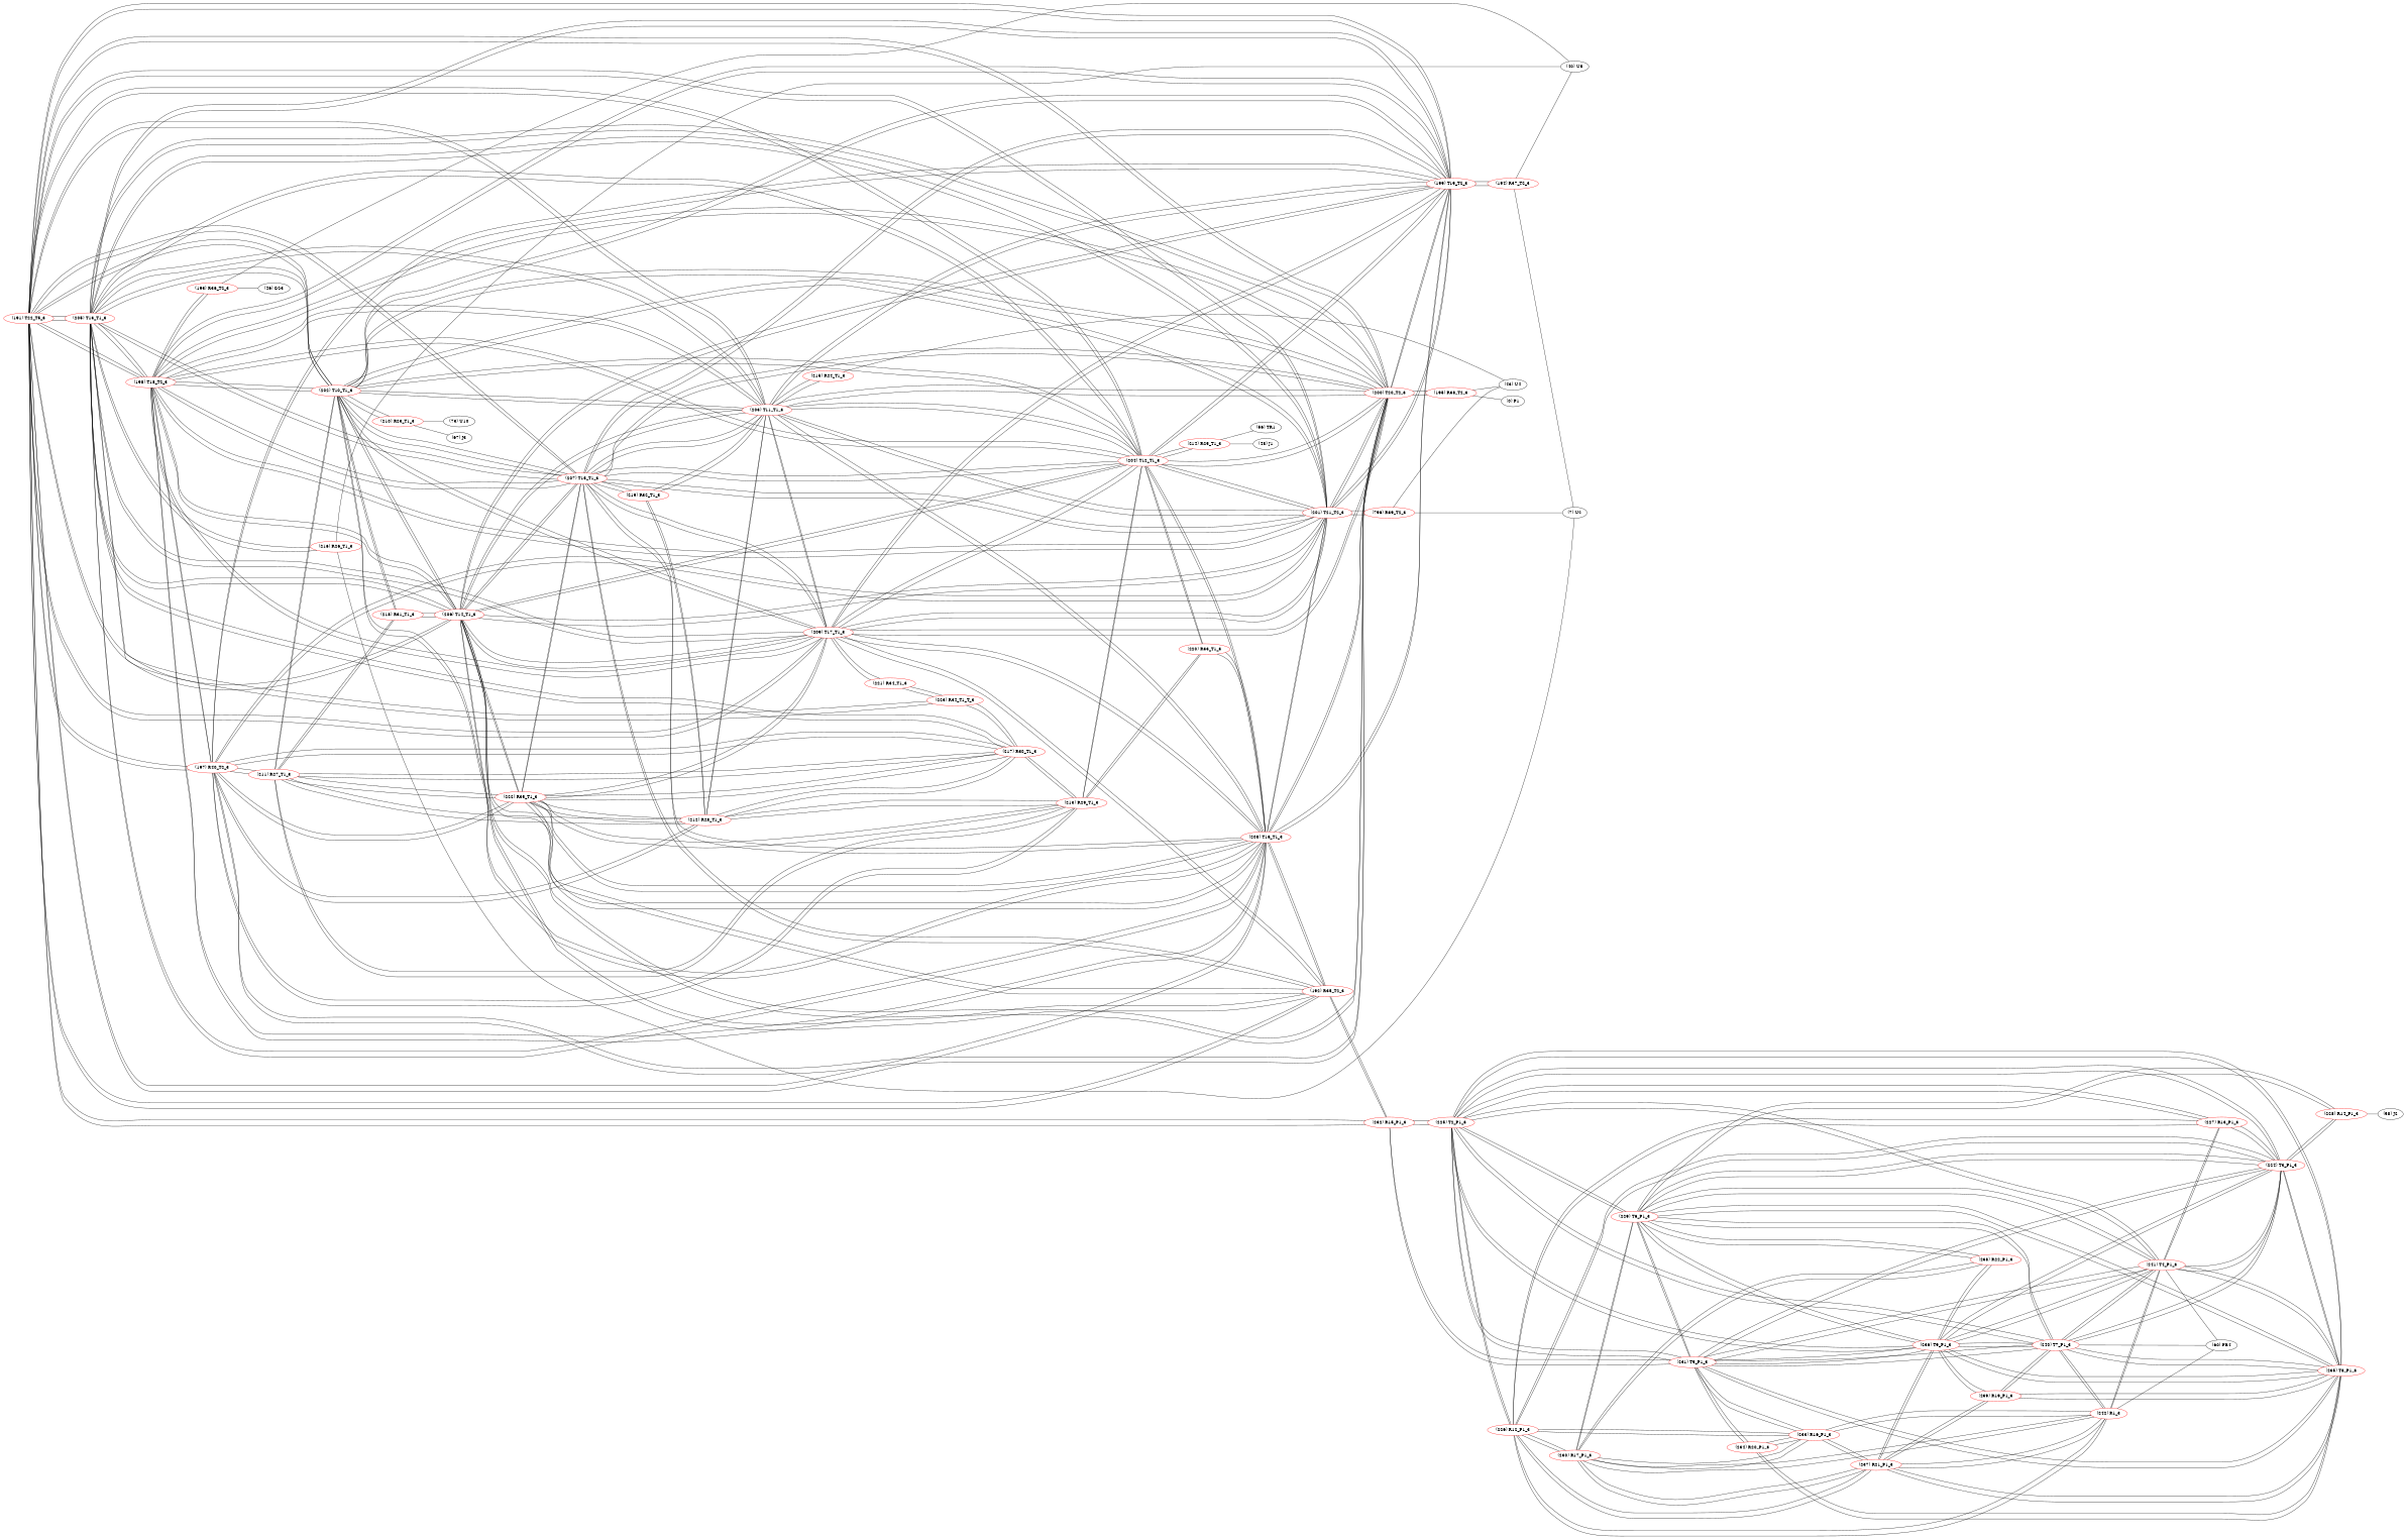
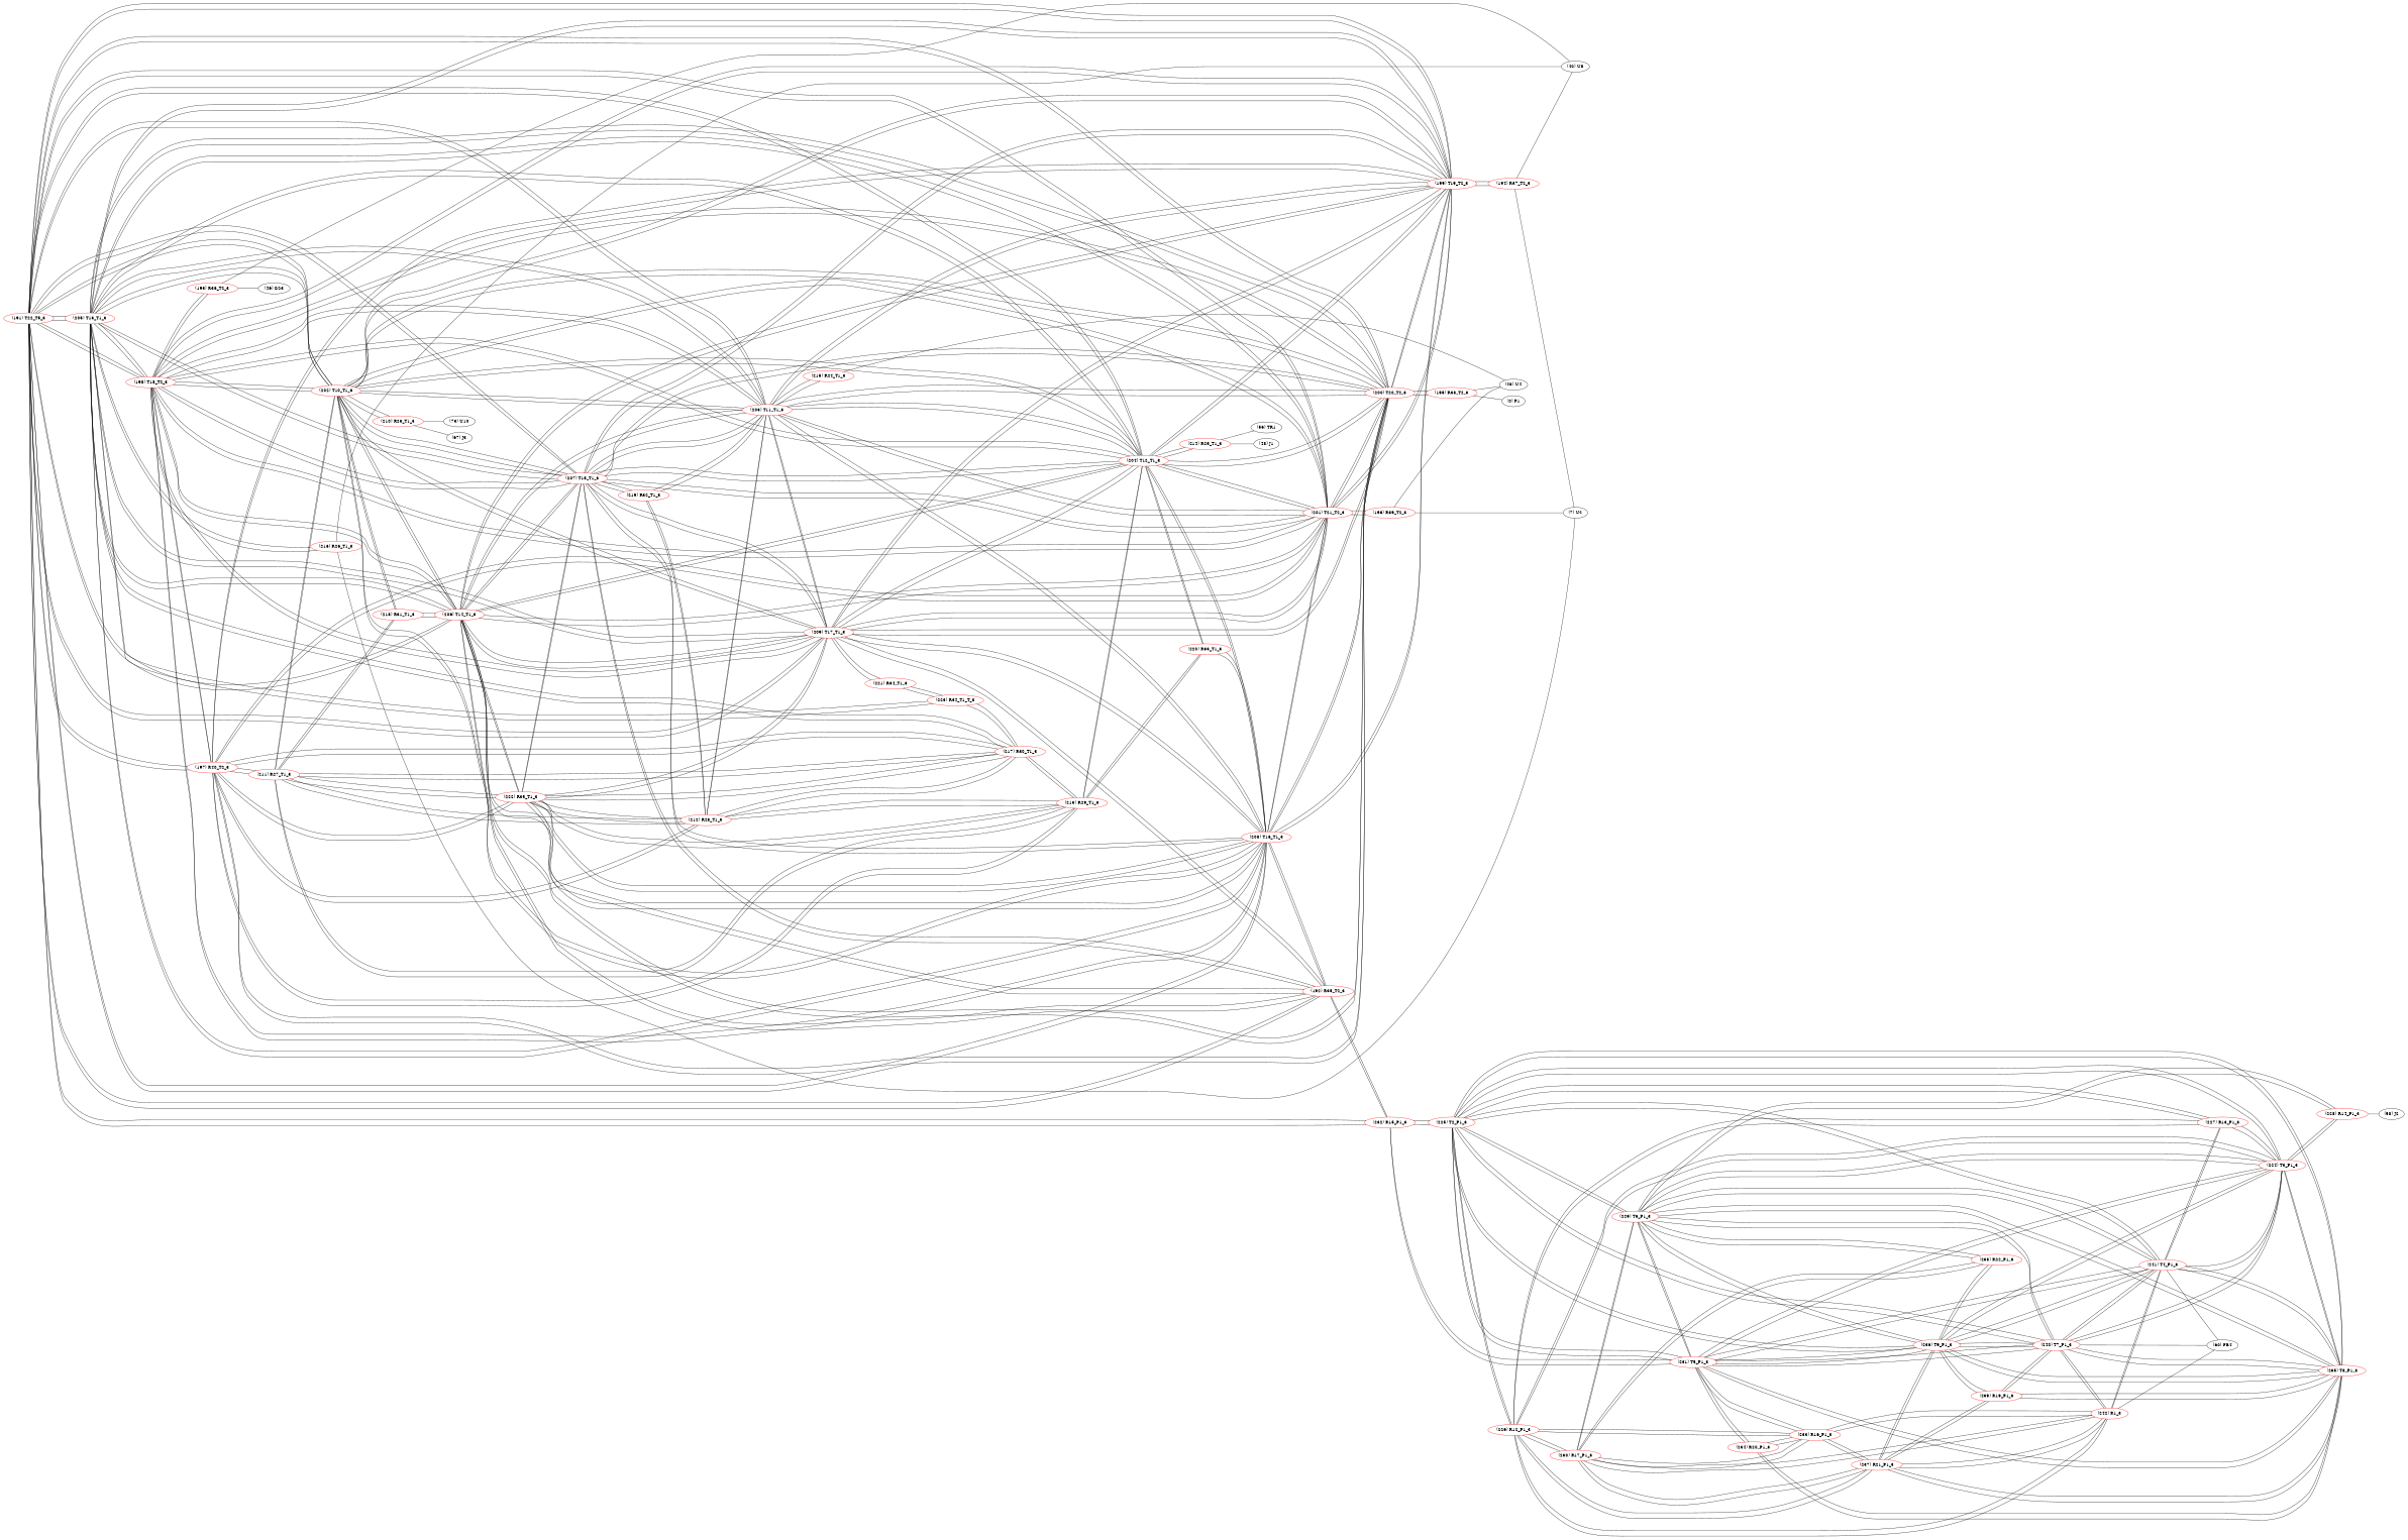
  graph {
    rankdir=LR
    node [color=red]
    n1 [label="(191) T22_T5_3"]
    n2 [label="(205) T13_T1_3"]
    n3 [label="(198) T18_T2_3"]
    n4 [label="(199) T19_T2_3"]
    n5 [label="(204) T12_T1_3"]
    n6 [label="(207) T15_T1_3"]
    n7 [label="(206) T14_T1_3"]
    n8 [label="(200) T20_T2_3"]
    n9 [label="(201) T21_T2_3"]
    n10 [label="(203) T11_T1_3"]
    n11 [label="(202) T10_T1_3"]
    n12 [label="(208) T16_T1_3"]
    n13 [label="(209) T17_T1_3"]
    n14 [label="(197) R40_T2_3"]
    n15 [label="(232) R15_P1_3"]
    n16 [label="(192) R35_T2_3"]
    n17 [label="(217) R30_T1_3"]
    n18 [label="(223) R34_T1_T_3"]
    n19 [label="(216) R26_T1_3"]
    n20 [label="(193) R36_T2_3"]
    n21 [label="(194) R37_T2_3"]
    n22 [label="(213) R29_T1_3"]
    n23 [label="(220) R33_T1_3"]
    n24 [label="(214) R25_T1_3"]
    n25 [label="(222) R35_T1_3"]
    n26 [label="(219) R32_T1_3"]
    n27 [label="(218) R31_T1_3"]
    n28 [label="(195) R38_T2_3"]
-   n29 [label="(796) R39_T2_3"]
+   n29 [label="(196) R39_T2_3"]
    n30 [label="(212) R28_T1_3"]
    n31 [label="(215) R24_T1_3"]
    n32 [label="(211) R27_T1_3"]
    n33 [label="(210) R23_T1_3"]
    n34 [label="(221) R34_T1_3"]
    n35 [label="(231) T5_P1_3"]
    n36 [label="(225) T2_P1_3"]
    n37 [label="(40) U5" color=""]
    n38 [label="(7) U2" color=""]
    n39 [label="(46) GS3" color=""]
    n40 [label="(48) J1" color=""]
    n41 [label="(56) TR1" color=""]
    n42 [label="(43) U4" color=""]
    n43 [label="(0) P1" color=""]
    n44 [label="(67) J3" color=""]
    n45 [label="(73) U10" color=""]
    n46 [label="(224) T3_P1_3"]
    n47 [label="(241) T4_P1_3"]
    n48 [label="(240) T7_P1_3"]
    n49 [label="(236) T9_P1_3"]
    n50 [label="(235) T8_P1_3"]
    n51 [label="(229) T6_P1_3"]
    n52 [label="(233) R16_P1_3"]
    n53 [label="(234) R20_P1_3"]
    n54 [label="(227) R13_P1_3"]
    n55 [label="(226) R12_P1_3"]
    n56 [label="(228) R14_P1_3"]
    n57 [label="(242) R1_3"]
    n58 [label="(60) FB4" color=""]
    n59 [label="(239) R19_P1_3"]
    n60 [label="(237) R21_P1_3"]
    n61 [label="(238) R22_P1_3"]
    n62 [label="(230) R17_P1_3"]
    n63 [label="(58) J2" color=""]
    n1 -- n2
    n1 -- n3
    n1 -- n4
    n1 -- n5
    n1 -- n6
    n1 -- n7
    n1 -- n8
    n1 -- n9
    n1 -- n10
    n1 -- n11
    n1 -- n12
    n1 -- n13
    n1 -- n14
    n1 -- n15
    n1 -- n16
    n2 -- n1
    n2 -- n3
    n2 -- n4
    n2 -- n5
    n2 -- n6
    n2 -- n7
    n2 -- n8
    n2 -- n9
    n2 -- n10
    n2 -- n11
    n2 -- n12
    n2 -- n13
    n2 -- n17
    n2 -- n18
    n2 -- n19
    n3 -- n1
    n3 -- n2
    n3 -- n4
    n3 -- n5
    n3 -- n6
    n3 -- n7
    n3 -- n8
    n3 -- n9
    n3 -- n10
    n3 -- n11
    n3 -- n12
    n3 -- n13
    n3 -- n14
    n3 -- n20
    n4 -- n1
    n4 -- n2
    n4 -- n3
    n4 -- n5
    n4 -- n6
    n4 -- n7
    n4 -- n8
    n4 -- n9
    n4 -- n10
    n4 -- n11
    n4 -- n12
    n4 -- n13
    n4 -- n14
    n4 -- n21
    n5 -- n1
    n5 -- n2
    n5 -- n3
    n5 -- n4
    n5 -- n6
    n5 -- n7
    n5 -- n8
    n5 -- n9
    n5 -- n10
    n5 -- n11
    n5 -- n12
    n5 -- n13
    n5 -- n22
    n5 -- n23
    n5 -- n24
    n6 -- n1
    n6 -- n2
    n6 -- n3
    n6 -- n4
    n6 -- n5
    n6 -- n7
    n6 -- n8
    n6 -- n9
    n6 -- n10
    n6 -- n11
    n6 -- n12
    n6 -- n13
    n6 -- n16
    n6 -- n25
    n6 -- n26
    n7 -- n1
    n7 -- n2
    n7 -- n3
    n7 -- n4
    n7 -- n5
    n7 -- n6
    n7 -- n8
    n7 -- n9
    n7 -- n10
    n7 -- n11
    n7 -- n12
    n7 -- n13
    n7 -- n16
    n7 -- n25
    n7 -- n27
    n8 -- n1
    n8 -- n2
    n8 -- n3
    n8 -- n4
    n8 -- n5
    n8 -- n6
    n8 -- n7
    n8 -- n9
    n8 -- n10
    n8 -- n11
    n8 -- n12
    n8 -- n13
    n8 -- n14
    n8 -- n28
    n9 -- n1
    n9 -- n2
    n9 -- n3
    n9 -- n4
    n9 -- n5
    n9 -- n6
    n9 -- n7
    n9 -- n8
    n9 -- n10
    n9 -- n11
    n9 -- n12
    n9 -- n13
    n9 -- n14
    n9 -- n29
    n10 -- n1
    n10 -- n2
    n10 -- n3
    n10 -- n4
    n10 -- n5
    n10 -- n6
    n10 -- n7
    n10 -- n8
    n10 -- n9
    n10 -- n11
    n10 -- n12
    n10 -- n13
    n10 -- n26
    n10 -- n30
    n10 -- n31
    n11 -- n1
    n11 -- n2
    n11 -- n3
    n11 -- n4
    n11 -- n5
    n11 -- n6
    n11 -- n7
    n11 -- n8
    n11 -- n9
    n11 -- n10
    n11 -- n12
    n11 -- n13
    n11 -- n27
    n11 -- n32
    n11 -- n33
    n12 -- n1
    n12 -- n2
    n12 -- n3
    n12 -- n4
    n12 -- n5
    n12 -- n6
    n12 -- n7
    n12 -- n8
    n12 -- n9
    n12 -- n10
    n12 -- n11
    n12 -- n13
    n12 -- n16
    n12 -- n23
    n12 -- n25
    n13 -- n1
    n13 -- n2
    n13 -- n3
    n13 -- n4
    n13 -- n5
    n13 -- n6
    n13 -- n7
    n13 -- n8
    n13 -- n9
    n13 -- n10
    n13 -- n11
    n13 -- n12
    n13 -- n16
    n13 -- n25
    n13 -- n34
    n14 -- n1
    n14 -- n3
    n14 -- n4
    n14 -- n8
    n14 -- n9
    n14 -- n17
    n14 -- n22
    n14 -- n25
    n14 -- n30
    n14 -- n32
    n15 -- n1
    n15 -- n16
    n15 -- n35
    n15 -- n36
    n16 -- n1
    n16 -- n6
    n16 -- n7
    n16 -- n12
    n16 -- n13
    n16 -- n15
    n16 -- n25
    n17 -- n2
    n17 -- n14
    n17 -- n18
    n17 -- n22
    n17 -- n25
    n17 -- n30
    n17 -- n32
    n18 -- n2
    n18 -- n17
    n18 -- n34
    n19 -- n2
    n19 -- n37
    n19 -- n38
    n20 -- n3
    n20 -- n37
    n20 -- n39
    n21 -- n4
    n21 -- n37
    n21 -- n38
    n22 -- n5
    n22 -- n14
    n22 -- n17
    n22 -- n23
    n22 -- n25
    n22 -- n30
    n22 -- n32
    n23 -- n5
    n23 -- n12
    n23 -- n22
    n24 -- n5
    n24 -- n40
    n24 -- n41
    n25 -- n6
    n25 -- n7
    n25 -- n12
    n25 -- n13
    n25 -- n14
    n25 -- n16
    n25 -- n17
    n25 -- n22
    n25 -- n30
    n25 -- n32
    n26 -- n6
    n26 -- n10
    n26 -- n30
    n27 -- n7
    n27 -- n11
    n27 -- n32
    n28 -- n8
    n28 -- n42
    n28 -- n43
    n29 -- n9
    n29 -- n38
    n29 -- n42
    n30 -- n10
    n30 -- n14
    n30 -- n17
    n30 -- n22
    n30 -- n25
    n30 -- n26
    n30 -- n32
    n31 -- n10
    n31 -- n42
    n32 -- n11
    n32 -- n14
    n32 -- n17
    n32 -- n22
    n32 -- n25
    n32 -- n27
    n32 -- n30
    n33 -- n11
    n33 -- n44
    n33 -- n45
    n34 -- n13
    n34 -- n18
    n35 -- n15
    n35 -- n36
    n35 -- n46
    n35 -- n47
    n35 -- n48
    n35 -- n49
    n35 -- n50
    n35 -- n51
    n35 -- n52
    n35 -- n53
    n36 -- n15
    n36 -- n35
    n36 -- n46
    n36 -- n47
    n36 -- n48
    n36 -- n49
    n36 -- n50
    n36 -- n51
    n36 -- n54
    n36 -- n55
    n46 -- n35
    n46 -- n36
    n46 -- n47
    n46 -- n48
    n46 -- n49
    n46 -- n50
    n46 -- n51
    n46 -- n54
    n46 -- n55
    n46 -- n56
    n47 -- n35
    n47 -- n36
    n47 -- n46
    n47 -- n48
    n47 -- n49
    n47 -- n50
    n47 -- n51
    n47 -- n54
    n47 -- n57
    n47 -- n58
    n48 -- n35
    n48 -- n36
    n48 -- n46
    n48 -- n47
    n48 -- n49
    n48 -- n50
    n48 -- n51
    n48 -- n57
    n48 -- n58
    n48 -- n59
    n49 -- n35
    n49 -- n36
    n49 -- n46
    n49 -- n47
    n49 -- n48
    n49 -- n50
    n49 -- n51
    n49 -- n59
    n49 -- n60
    n49 -- n61
    n50 -- n35
    n50 -- n36
    n50 -- n46
    n50 -- n47
    n50 -- n48
    n50 -- n49
    n50 -- n51
    n50 -- n53
    n50 -- n59
    n50 -- n60
    n51 -- n35
    n51 -- n36
    n51 -- n46
    n51 -- n47
    n51 -- n48
    n51 -- n49
    n51 -- n50
    n51 -- n56
    n51 -- n61
    n51 -- n62
    n52 -- n35
    n52 -- n53
    n52 -- n55
    n52 -- n57
    n52 -- n60
    n52 -- n62
    n53 -- n35
    n53 -- n50
    n53 -- n52
    n54 -- n36
    n54 -- n46
    n54 -- n47
    n54 -- n55
    n55 -- n36
    n55 -- n46
    n55 -- n52
    n55 -- n54
    n55 -- n57
    n55 -- n60
    n55 -- n62
    n56 -- n46
    n56 -- n51
    n56 -- n63
    n57 -- n47
    n57 -- n48
    n57 -- n52
    n57 -- n55
    n57 -- n58
    n57 -- n60
    n57 -- n62
    n59 -- n48
    n59 -- n49
    n59 -- n50
    n59 -- n60
    n60 -- n49
    n60 -- n50
    n60 -- n52
    n60 -- n55
    n60 -- n57
    n60 -- n59
    n60 -- n62
    n61 -- n49
    n61 -- n51
    n61 -- n62
    n62 -- n51
    n62 -- n52
    n62 -- n55
    n62 -- n57
    n62 -- n60
    n62 -- n61
  }
